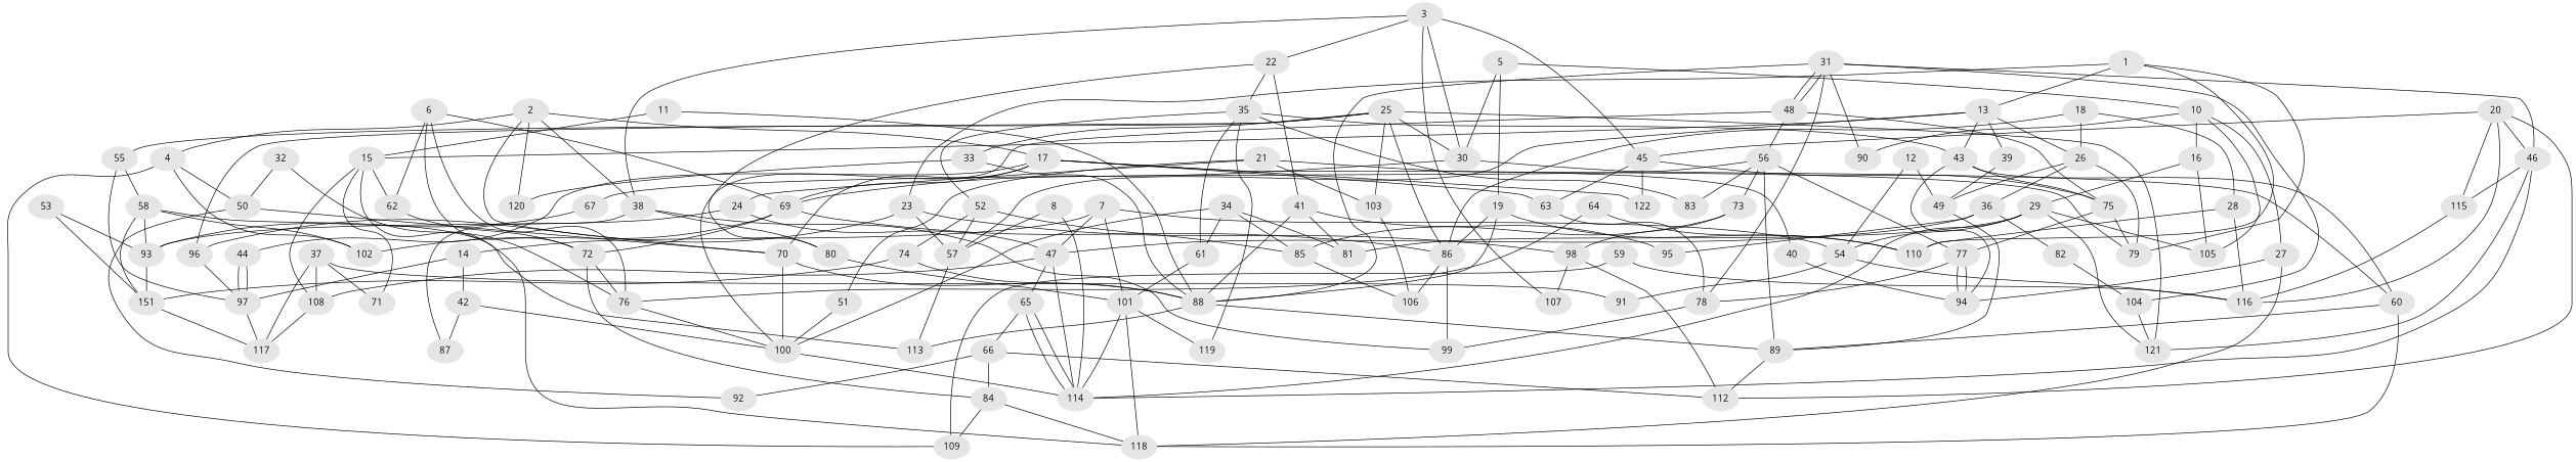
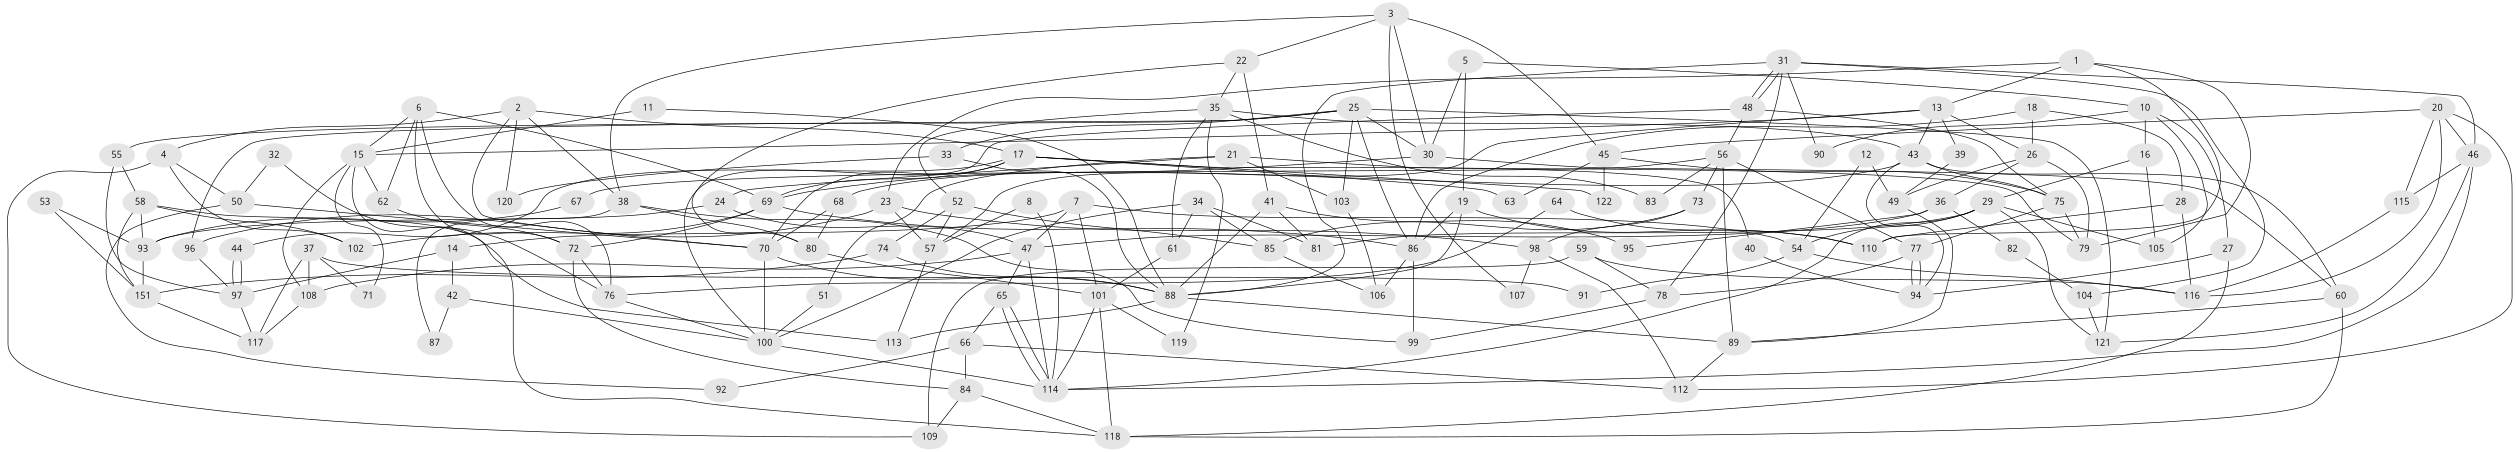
  graph {
    fontname="Open Sans"
    node [color=gray90 fontname="Open Sans" style=filled]
    edge [fontname="Open Sans"]
    1
    13
    23
    79
    110
    15
    57
    26
    39
    43
    96
    98
    2
    4
    17
    38
    70
    120
    50
    102
    109
    69
    40
    44
    63
    122
    80
    87
    99
    88
    100
    3
    22
    30
    45
    107
    35
    41
    60
    75
    92
    5
    10
    19
    16
    27
    90
    105
    86
    6
    62
    72
    76
    71
    108
    118
    84
    7
    14
    47
    54
    101
    42
    97
    114
    65
    116
    91
    119
    8
    113
    29
    94
    11
    89
    12
    49
    36
+   68
    117
    81
    121
    18
    28
    106
    20
    46
    112
    115
    21
    24
    51
    103
    93
    61
    52
    83
    95
    77
    78
    n101 [label=151]
    25
    33
    55
    58
    82
    31
    48
    104
    56
    32
    34
    85
    74
    37
    66
    67
    73
    53
    59
    64
    1 -- 13
    1 -- 23
    1 -- 79
    1 -- 110
    13 -- 15
    13 -- 57
    13 -- 26
    13 -- 39
    13 -- 43
    23 -- 57
    23 -- 96
    23 -- 98
    15 -- 62
    15 -- 71
    15 -- 108
    15 -- 118
    57 -- 113
    26 -- 79
    26 -- 49
    26 -- 36
    39 -- 49
    43 -- 60
    43 -- 75
    43 -- 94
+   43 -- 68
    96 -- 97
    98 -- 107
    98 -- 112
    2 -- 4
    2 -- 17
    2 -- 38
    2 -- 70
    2 -- 120
    4 -- 50
    4 -- 102
    4 -- 109
    17 -- 70
    17 -- 69
    17 -- 40
    17 -- 44
    17 -- 63
    17 -- 122
    38 -- 80
    38 -- 87
    38 -- 99
    70 -- 88
    70 -- 100
    50 -- 70
    50 -- 92
    69 -- 102
    69 -- 86
    69 -- 72
    40 -- 94
    44 -- 97
    44 -- 97
    80 -- 101
    88 -- 113
    88 -- 89
    100 -- 114
    3 -- 38
    3 -- 22
    3 -- 30
    3 -- 45
    3 -- 107
    22 -- 80
    22 -- 35
    22 -- 41
    30 -- 69
    30 -- 60
    45 -- 63
    45 -- 122
    45 -- 75
    35 -- 43
    35 -- 119
    35 -- 61
    35 -- 52
    35 -- 83
    41 -- 88
    41 -- 81
    41 -- 95
    60 -- 118
    60 -- 89
    75 -- 79
    75 -- 77
    5 -- 30
    5 -- 10
    5 -- 19
    10 -- 16
    10 -- 27
    10 -- 90
    10 -- 105
    19 -- 110
    19 -- 88
    19 -- 86
    16 -- 105
    16 -- 29
    27 -- 118
    27 -- 94
    86 -- 99
    86 -- 106
+   6 -- 15
    6 -- 69
    6 -- 62
    6 -- 72
    6 -- 76
    62 -- 72
    72 -- 76
    72 -- 84
    76 -- 100
    108 -- 117
    84 -- 109
    84 -- 118
    7 -- 14
    7 -- 47
    7 -- 54
    7 -- 101
    14 -- 42
    14 -- 97
    47 -- 108
    47 -- 114
    47 -- 65
    54 -- 116
    54 -- 91
    101 -- 118
    101 -- 114
    101 -- 119
    42 -- 87
    42 -- 100
    97 -- 117
    65 -- 114
    65 -- 114
    65 -- 66
    8 -- 57
    8 -- 114
    29 -- 105
    29 -- 54
    29 -- 114
    29 -- 81
    29 -- 121
    11 -- 15
    11 -- 88
    89 -- 112
    12 -- 54
    12 -- 49
    49 -- 89
    36 -- 47
    36 -- 95
    36 -- 82
+   68 -- 70
+   68 -- 80
    18 -- 26
    18 -- 86
    18 -- 28
    28 -- 110
    28 -- 116
    20 -- 45
    20 -- 116
    20 -- 46
    20 -- 112
    20 -- 115
    46 -- 114
    46 -- 121
    46 -- 115
    115 -- 116
    21 -- 79
    21 -- 24
    21 -- 51
    21 -- 103
    24 -- 47
    24 -- 93
    51 -- 100
    103 -- 106
    93 -- n101
    61 -- 101
    52 -- 57
    52 -- 85
    52 -- 74
    77 -- 94
    77 -- 94
    77 -- 78
    78 -- 99
    n101 -- 117
    25 -- 96
    25 -- 30
    25 -- 86
    25 -- 121
    25 -- 103
    25 -- 33
    25 -- 55
    33 -- 120
    33 -- 88
    55 -- 97
    55 -- 58
    58 -- 102
    58 -- 113
    58 -- 93
    58 -- n101
    82 -- 104
    31 -- 88
    31 -- 90
    31 -- 46
    31 -- 78
    31 -- 48
    31 -- 48
    31 -- 104
    48 -- 100
    48 -- 75
    48 -- 56
    104 -- 121
    56 -- 89
    56 -- 83
    56 -- 77
    56 -- 67
    56 -- 73
    32 -- 50
    32 -- 76
    34 -- 100
    34 -- 81
    34 -- 61
    34 -- 85
    85 -- 106
    74 -- 88
    74 -- n101
    37 -- 71
    37 -- 108
    37 -- 91
    37 -- 117
    66 -- 92
    66 -- 84
    66 -- 112
    67 -- 93
    73 -- 98
    73 -- 85
    53 -- 93
    53 -- n101
    59 -- 109
    59 -- 116
-   63 -- 78
+   59 -- 78
    64 -- 110
    64 -- 76
  }
